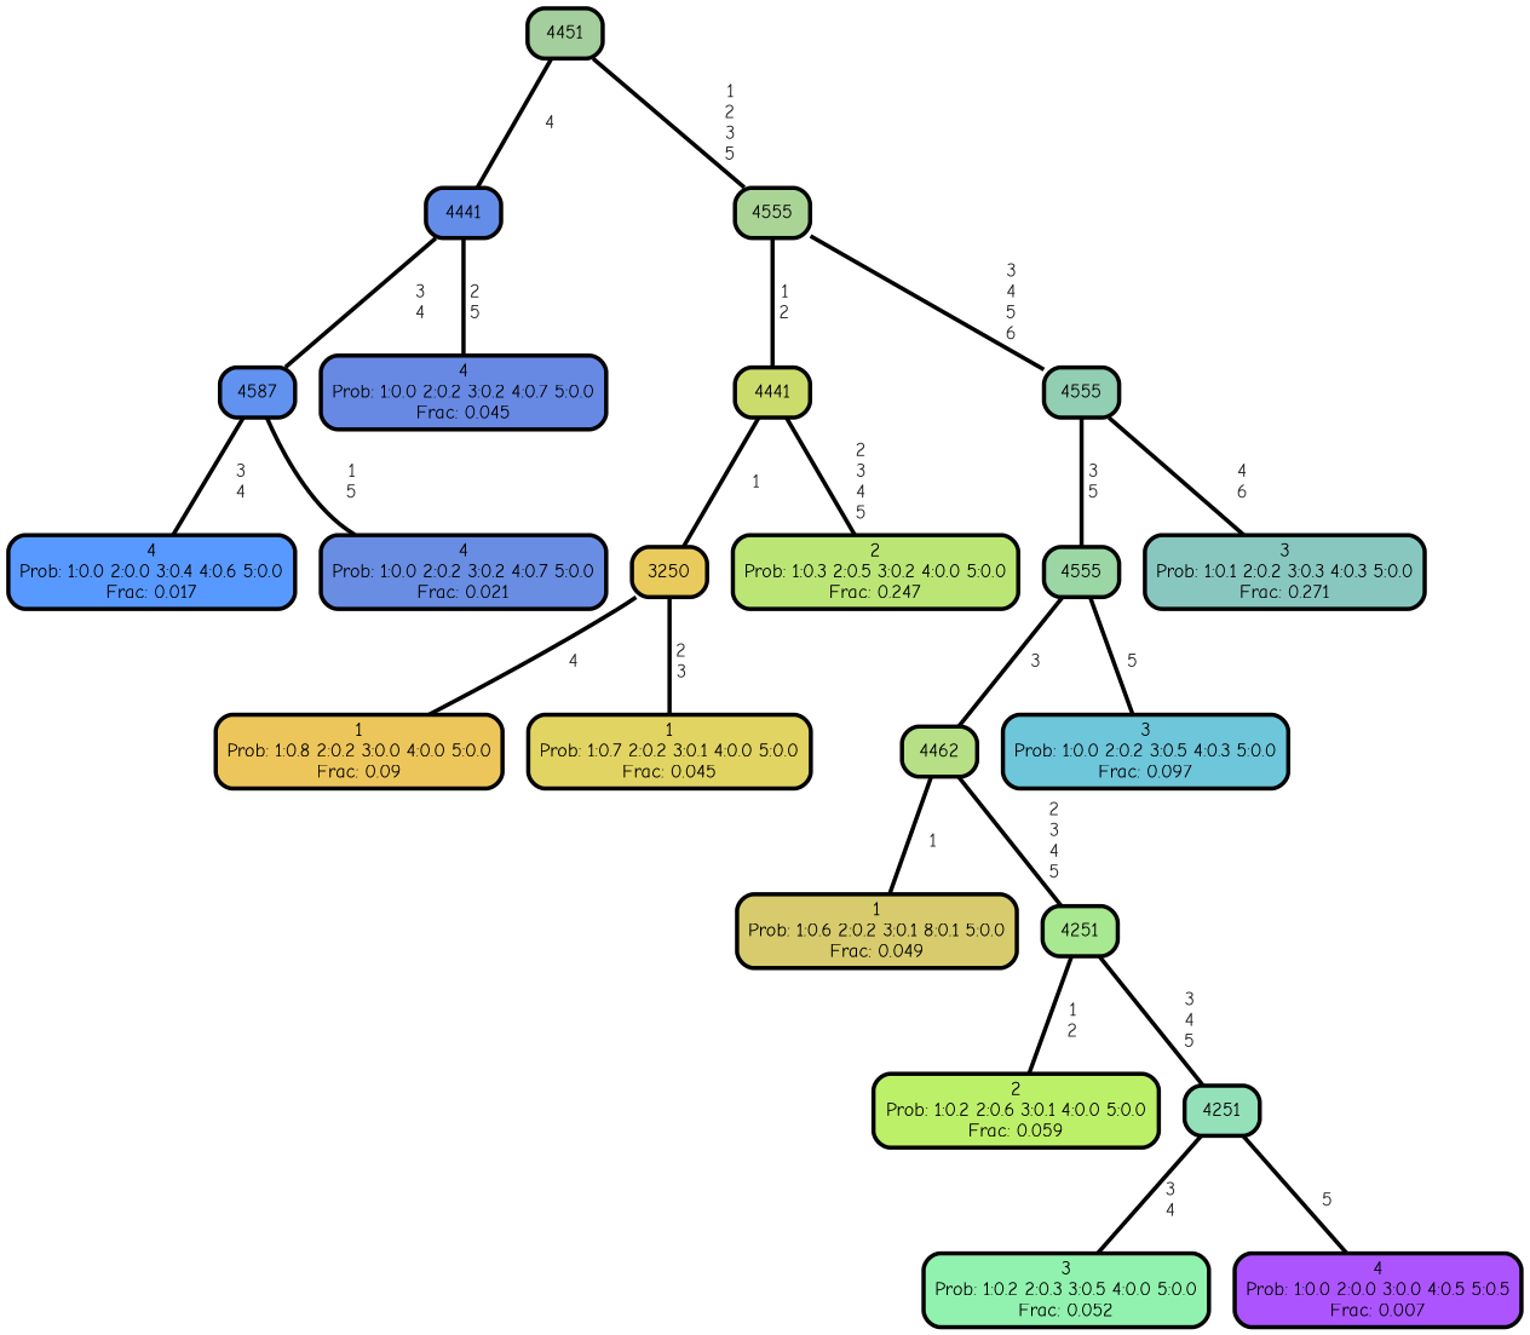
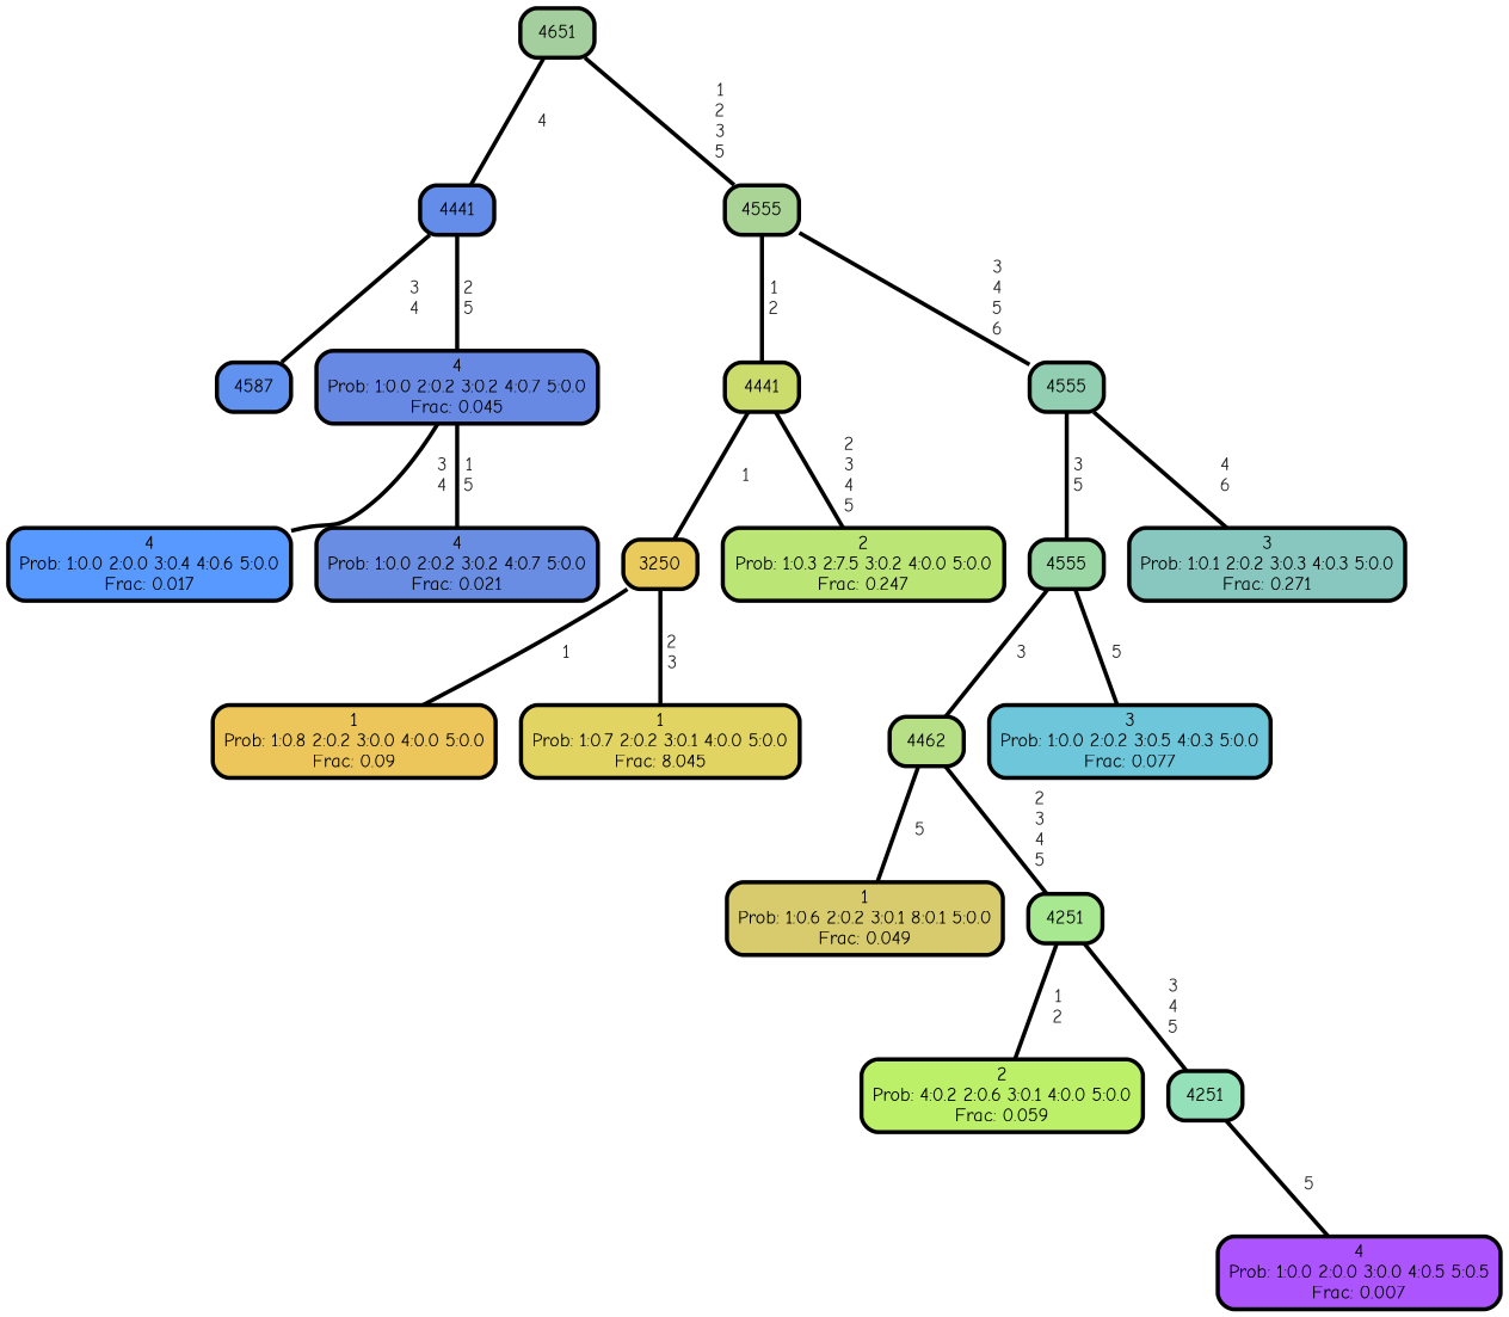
  graph {
    fontname="Comic Neue"
    ranksep="0 equally"
    splines=straight
    node [color=black fontcolor=black fontname="Comic Neue" penwidth=3 shape=box style="filled, rounded"]
    edge [color=black fontcolor=grey14 fontname="Comic Neue" fontweight=bold penwidth=3]
    n1 [fillcolor="#5899ff" label="4\nProb: 1:0.0 2:0.0 3:0.4 4:0.6 5:0.0\nFrac: 0.017"]
    n2 [fillcolor="#6192ef" label=4587]
    n3 [fillcolor="#688de2" label="4\nProb: 1:0.0 2:0.2 3:0.2 4:0.7 5:0.0\nFrac: 0.021"]
    n4 [fillcolor="#648de9" label=4441]
    n5 [fillcolor="#6789e4" label="4\nProb: 1:0.0 2:0.2 3:0.2 4:0.7 5:0.0\nFrac: 0.045"]
-   n6 [fillcolor="#a4ce9d" label=4451]
+   n6 [fillcolor="#a4ce9d" label=4651]
    n7 [fillcolor="#aad496" label=4555]
    n8 [fillcolor="#cbdc6d" label=4441]
    n9 [fillcolor="#92ceb2" label=4555]
    n10 [fillcolor="#edc65b" label="1\nProb: 1:0.8 2:0.2 3:0.0 4:0.0 5:0.0\nFrac: 0.09"]
    n11 [fillcolor="#e9ca5d" label=3250]
-   n12 [fillcolor="#e1d462" label="1\nProb: 1:0.7 2:0.2 3:0.1 4:0.0 5:0.0\nFrac: 0.045"]
-   n13 [fillcolor="#bbe676" label="2\nProb: 1:0.3 2:0.5 3:0.2 4:0.0 5:0.0\nFrac: 0.247"]
+   n12 [fillcolor="#e1d462" label="1\nProb: 1:0.7 2:0.2 3:0.1 4:0.0 5:0.0\nFrac: 8.045"]
+   n13 [fillcolor="#bbe676" label="2\nProb: 1:0.3 2:7.5 3:0.2 4:0.0 5:0.0\nFrac: 0.247"]
    n14 [fillcolor="#9bd6a5" label=4555]
    n15 [fillcolor="#88c7bf" label="3\nProb: 1:0.1 2:0.2 3:0.3 4:0.3 5:0.0\nFrac: 0.271"]
    n16 [fillcolor="#d7cb6d" label="1\nProb: 1:0.6 2:0.2 3:0.1 8:0.1 5:0.0\nFrac: 0.049"]
    n17 [fillcolor="#b6df86" label=4462]
    n18 [fillcolor="#a8e891" label=4251]
-   n19 [fillcolor="#bdf069" label="2\nProb: 1:0.2 2:0.6 3:0.1 4:0.0 5:0.0\nFrac: 0.059"]
+   n19 [fillcolor="#bdf069" label="2\nProb: 4:0.2 2:0.6 3:0.1 4:0.0 5:0.0\nFrac: 0.059"]
    n20 [fillcolor="#94e0b9" label=4251]
-   n21 [fillcolor="#91f2af" label="3\nProb: 1:0.2 2:0.3 3:0.5 4:0.0 5:0.0\nFrac: 0.052"]
    n22 [fillcolor="#ac55ff" label="4\nProb: 1:0.0 2:0.0 3:0.0 4:0.5 5:0.5\nFrac: 0.007"]
-   n23 [fillcolor="#6ec6da" label="3\nProb: 1:0.0 2:0.2 3:0.5 4:0.3 5:0.0\nFrac: 0.097"]
+   n23 [fillcolor="#6ec6da" label="3\nProb: 1:0.0 2:0.2 3:0.5 4:0.3 5:0.0\nFrac: 0.077"]
    subgraph sub_1 {
      rank=same
    }
-   n2 -- n1 [label=" 3\n 4"]
-   n2 -- n3 [label=" 1\n 5"]
+   n5 -- n1 [label=" 3\n 4"]
+   n5 -- n3 [label=" 1\n 5"]
    n4 -- n2 [label=" 3\n 4"]
    n4 -- n5 [label=" 2\n 5"]
    n6 -- n4 [label=" 4"]
    n6 -- n7 [label=" 1\n 2\n 3\n 5"]
    n7 -- n8 [label=" 1\n 2"]
    n7 -- n9 [label=" 3\n 4\n 5\n 6"]
    n8 -- n11 [label=" 1"]
    n8 -- n13 [label=" 2\n 3\n 4\n 5"]
    n9 -- n14 [label=" 3\n 5"]
    n9 -- n15 [label=" 4\n 6"]
-   n11 -- n10 [label=" 4"]
+   n11 -- n10 [label=" 1"]
    n11 -- n12 [label=" 2\n 3"]
    n14 -- n17 [label=" 3"]
    n14 -- n23 [label=" 5"]
-   n17 -- n16 [label=" 1"]
+   n17 -- n16 [label=" 5"]
    n17 -- n18 [label=" 2\n 3\n 4\n 5"]
    n18 -- n19 [label=" 1\n 2"]
    n18 -- n20 [label=" 3\n 4\n 5"]
-   n20 -- n21 [label=" 3\n 4"]
    n20 -- n22 [label=" 5"]
  }
